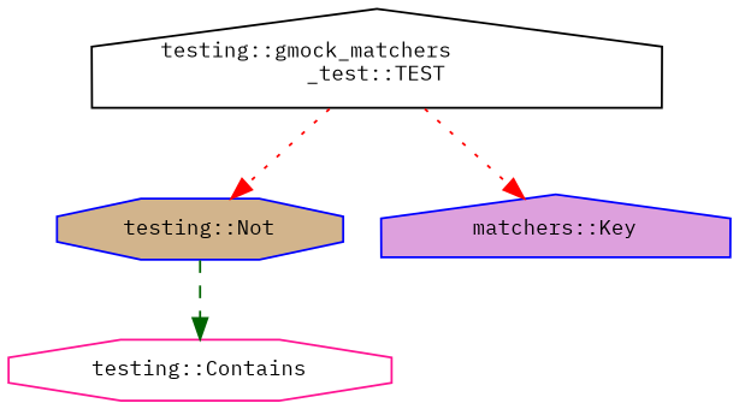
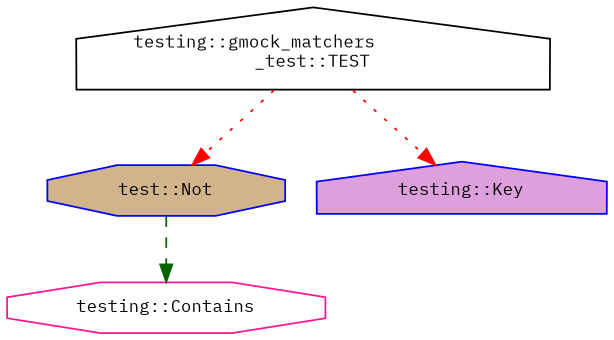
  digraph {
    fontname="IBM Plex Mono"
    rankdir=TB
    node [color=blue fillcolor=white fontname="IBM Plex Mono" fontsize=10 shape=house style=filled]
    edge [color=red fontname="IBM Plex Mono" fontsize=10 labelfontname=Helvetica labelfontsize=10 style=dotted]
    n1 [color=black fontcolor=black height=0.2 label="testing::gmock_matchers\l_test::TEST" width=0.4]
-   n2 [fillcolor=tan height=0.2 label="testing::Not" shape=octagon width=0.4]
-   n3 [fillcolor=plum height=0.2 label="matchers::Key" width=0.4]
+   n2 [fillcolor=tan height=0.2 label="test::Not" shape=octagon width=0.4]
+   n3 [fillcolor=plum height=0.2 label="testing::Key" width=0.4]
    n4 [color=deeppink height=0.2 label="testing::Contains" shape=octagon width=0.4]
    n1 -> n2
    n1 -> n3
    n2 -> n4 [color=darkgreen style=dashed]
  }
